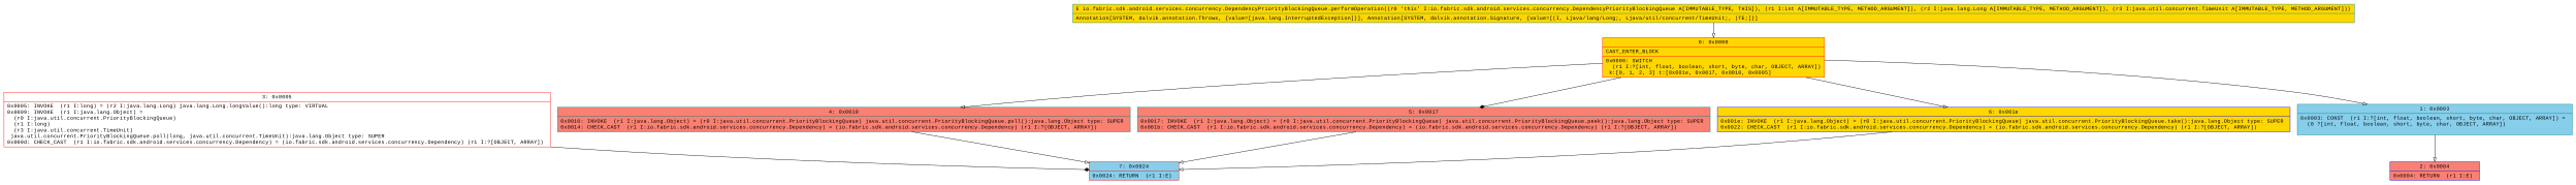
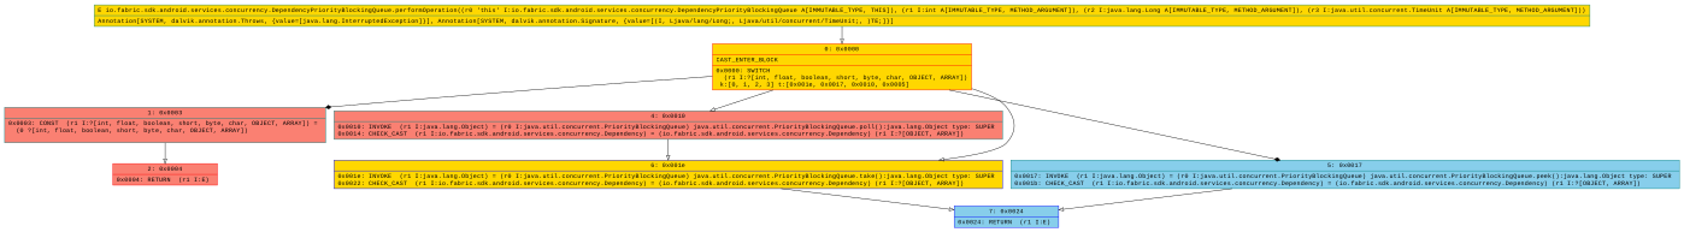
  digraph {
    fontname="Liberation Mono"
    node [color=teal fillcolor=gold fontname="Liberation Mono" shape=record style=filled]
    edge [arrowhead=onormal fontname="Liberation Mono"]
    n1 [color=red label="{0\:\ 0x0000|CAST_ENTER_BLOCK\l|0x0000: SWITCH  \l  (r1 I:?[int, float, boolean, short, byte, char, OBJECT, ARRAY])\l k:[0, 1, 2, 3] t:[0x001e, 0x0017, 0x0010, 0x0005] \l}"]
-   n2 [fillcolor=skyblue label="{1\:\ 0x0003|0x0003: CONST  (r1 I:?[int, float, boolean, short, byte, char, OBJECT, ARRAY]) = \l  (0 ?[int, float, boolean, short, byte, char, OBJECT, ARRAY])\l \l}"]
+   n2 [fillcolor=salmon label="{1\:\ 0x0003|0x0003: CONST  (r1 I:?[int, float, boolean, short, byte, char, OBJECT, ARRAY]) = \l  (0 ?[int, float, boolean, short, byte, char, OBJECT, ARRAY])\l \l}"]
    n3 [fillcolor=salmon label="{4\:\ 0x0010|0x0010: INVOKE  (r1 I:java.lang.Object) = (r0 I:java.util.concurrent.PriorityBlockingQueue) java.util.concurrent.PriorityBlockingQueue.poll():java.lang.Object type: SUPER \l0x0014: CHECK_CAST  (r1 I:io.fabric.sdk.android.services.concurrency.Dependency) = (io.fabric.sdk.android.services.concurrency.Dependency) (r1 I:?[OBJECT, ARRAY]) \l}"]
-   n4 [fillcolor=salmon label="{5\:\ 0x0017|0x0017: INVOKE  (r1 I:java.lang.Object) = (r0 I:java.util.concurrent.PriorityBlockingQueue) java.util.concurrent.PriorityBlockingQueue.peek():java.lang.Object type: SUPER \l0x001b: CHECK_CAST  (r1 I:io.fabric.sdk.android.services.concurrency.Dependency) = (io.fabric.sdk.android.services.concurrency.Dependency) (r1 I:?[OBJECT, ARRAY]) \l}"]
+   n4 [fillcolor=skyblue label="{5\:\ 0x0017|0x0017: INVOKE  (r1 I:java.lang.Object) = (r0 I:java.util.concurrent.PriorityBlockingQueue) java.util.concurrent.PriorityBlockingQueue.peek():java.lang.Object type: SUPER \l0x001b: CHECK_CAST  (r1 I:io.fabric.sdk.android.services.concurrency.Dependency) = (io.fabric.sdk.android.services.concurrency.Dependency) (r1 I:?[OBJECT, ARRAY]) \l}"]
    n5 [color=blue label="{6\:\ 0x001e|0x001e: INVOKE  (r1 I:java.lang.Object) = (r0 I:java.util.concurrent.PriorityBlockingQueue) java.util.concurrent.PriorityBlockingQueue.take():java.lang.Object type: SUPER \l0x0022: CHECK_CAST  (r1 I:io.fabric.sdk.android.services.concurrency.Dependency) = (io.fabric.sdk.android.services.concurrency.Dependency) (r1 I:?[OBJECT, ARRAY]) \l}"]
-   n6 [color=blue fillcolor=salmon label="{2\:\ 0x0004|0x0004: RETURN  (r1 I:E) \l}"]
-   n7 [color=red fillcolor=white label="{3\:\ 0x0005|0x0005: INVOKE  (r1 I:long) = (r2 I:java.lang.Long) java.lang.Long.longValue():long type: VIRTUAL \l0x0009: INVOKE  (r1 I:java.lang.Object) = \l  (r0 I:java.util.concurrent.PriorityBlockingQueue)\l  (r1 I:long)\l  (r3 I:java.util.concurrent.TimeUnit)\l java.util.concurrent.PriorityBlockingQueue.poll(long, java.util.concurrent.TimeUnit):java.lang.Object type: SUPER \l0x000d: CHECK_CAST  (r1 I:io.fabric.sdk.android.services.concurrency.Dependency) = (io.fabric.sdk.android.services.concurrency.Dependency) (r1 I:?[OBJECT, ARRAY]) \l}"]
-   n8 [color=red fillcolor=skyblue label="{7\:\ 0x0024|0x0024: RETURN  (r1 I:E) \l}"]
+   n6 [color=red fillcolor=salmon label="{2\:\ 0x0004|0x0004: RETURN  (r1 I:E) \l}"]
+   n8 [color=blue fillcolor=skyblue label="{7\:\ 0x0024|0x0024: RETURN  (r1 I:E) \l}"]
    n9 [label="{E io.fabric.sdk.android.services.concurrency.DependencyPriorityBlockingQueue.performOperation((r0 'this' I:io.fabric.sdk.android.services.concurrency.DependencyPriorityBlockingQueue A[IMMUTABLE_TYPE, THIS]), (r1 I:int A[IMMUTABLE_TYPE, METHOD_ARGUMENT]), (r2 I:java.lang.Long A[IMMUTABLE_TYPE, METHOD_ARGUMENT]), (r3 I:java.util.concurrent.TimeUnit A[IMMUTABLE_TYPE, METHOD_ARGUMENT]))  | Annotation[SYSTEM, dalvik.annotation.Throws, \{value=[java.lang.InterruptedException]\}], Annotation[SYSTEM, dalvik.annotation.Signature, \{value=[(I, Ljava\/lang\/Long;, Ljava\/util\/concurrent\/TimeUnit;, )TE;]\}]\l}"]
-   n1 -> n2
+   n1 -> n2 [arrowhead=diamond]
    n1 -> n3
    n1 -> n4 [arrowhead=diamond]
    n1 -> n5
    n2 -> n6
-   n3 -> n8
+   n3 -> n5
    n4 -> n8
    n5 -> n8
-   n7 -> n8 [arrowhead=diamond]
    n9 -> n1
  }
